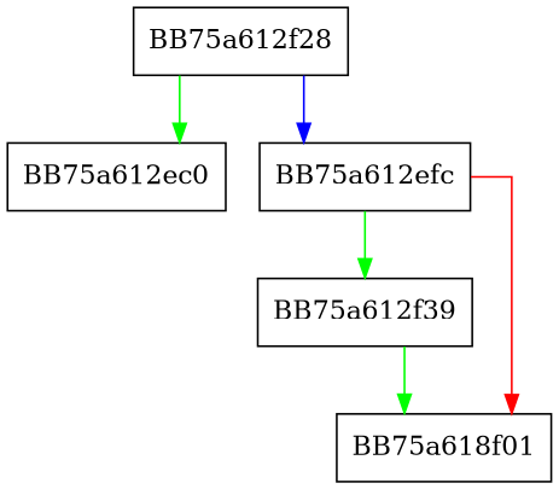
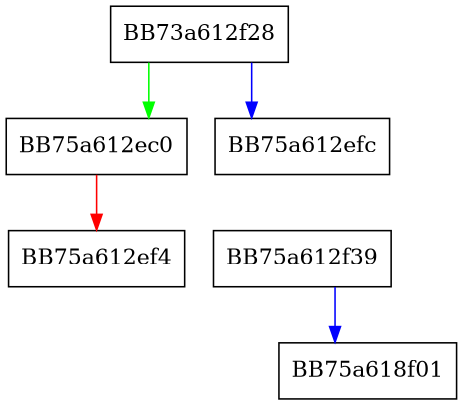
  digraph {
    splines=ortho
    node [shape=box]
    edge [color=red]
    BB75a612ec0
-   BB75a612f28
+   BB75a612ef4
+   BB75a612f28 [label=BB73a612f28]
    BB75a612efc
    BB75a612f39
    n6 [label=BB75a618f01]
+   BB75a612ec0 -> BB75a612ef4
    BB75a612f28 -> BB75a612ec0 [color=green]
    BB75a612f28 -> BB75a612efc [color=blue]
-   BB75a612efc -> BB75a612f39 [color=green]
-   BB75a612efc -> n6
-   BB75a612f39 -> n6 [color=green]
+   BB75a612f39 -> n6 [color=blue]
  }
